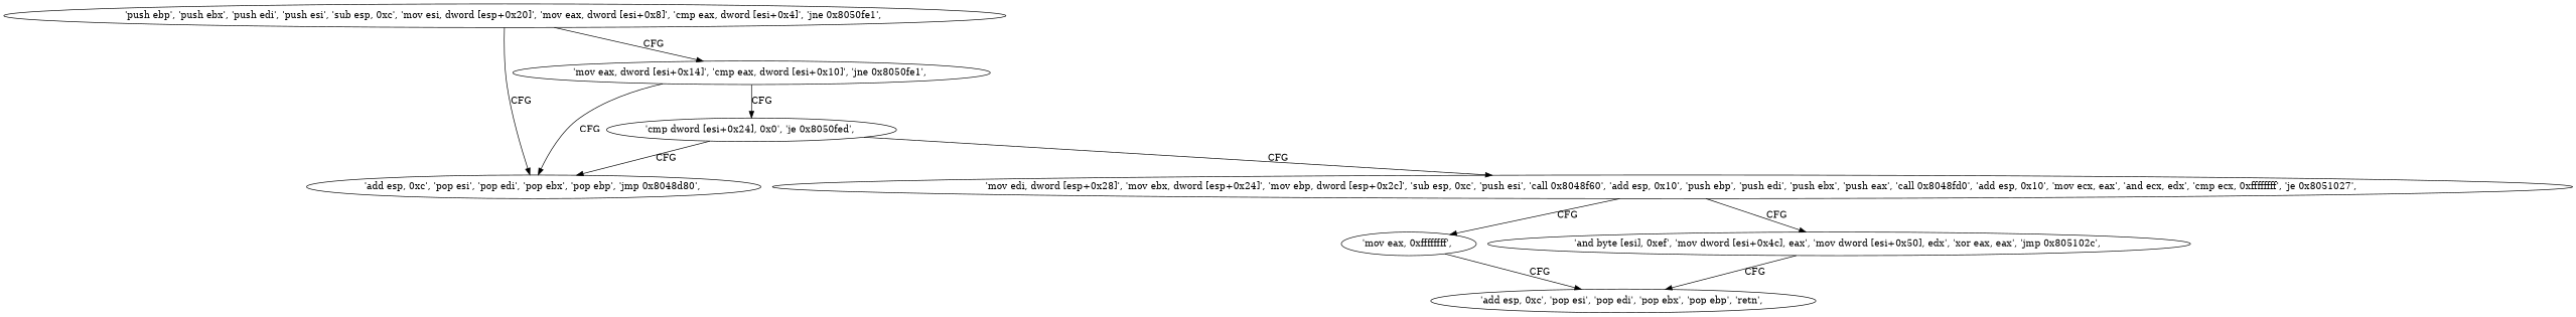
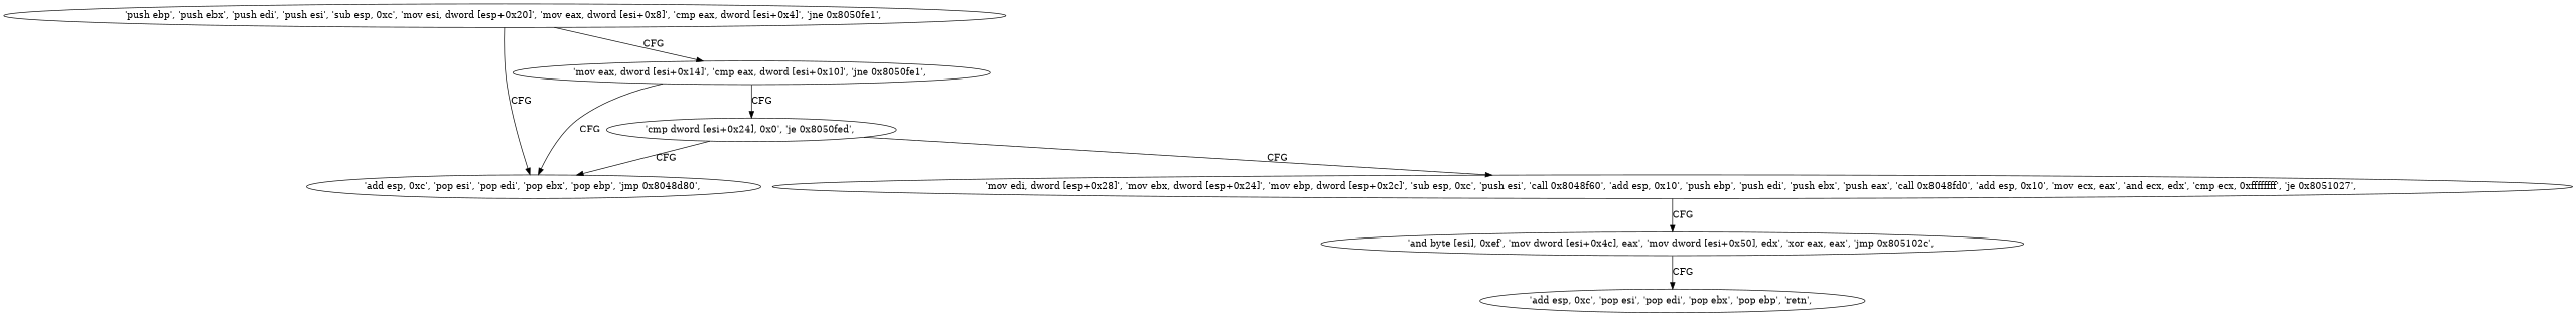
  digraph {
    n1 [label="'push ebp', 'push ebx', 'push edi', 'push esi', 'sub esp, 0xc', 'mov esi, dword [esp+0x20]', 'mov eax, dword [esi+0x8]', 'cmp eax, dword [esi+0x4]', 'jne 0x8050fe1', "]
    n2 [label="'add esp, 0xc', 'pop esi', 'pop edi', 'pop ebx', 'pop ebp', 'jmp 0x8048d80', "]
    n3 [label="'mov eax, dword [esi+0x14]', 'cmp eax, dword [esi+0x10]', 'jne 0x8050fe1', "]
    n4 [label="'cmp dword [esi+0x24], 0x0', 'je 0x8050fed', "]
    n5 [label="'mov edi, dword [esp+0x28]', 'mov ebx, dword [esp+0x24]', 'mov ebp, dword [esp+0x2c]', 'sub esp, 0xc', 'push esi', 'call 0x8048f60', 'add esp, 0x10', 'push ebp', 'push edi', 'push ebx', 'push eax', 'call 0x8048fd0', 'add esp, 0x10', 'mov ecx, eax', 'and ecx, edx', 'cmp ecx, 0xffffffff', 'je 0x8051027', "]
-   n6 [label="'mov eax, 0xffffffff', "]
    n7 [label="'and byte [esi], 0xef', 'mov dword [esi+0x4c], eax', 'mov dword [esi+0x50], edx', 'xor eax, eax', 'jmp 0x805102c', "]
    n8 [label="'add esp, 0xc', 'pop esi', 'pop edi', 'pop ebx', 'pop ebp', 'retn', "]
    n1 -> n2 [label=CFG]
    n1 -> n3 [label=CFG]
    n3 -> n2 [label=CFG]
    n3 -> n4 [label=CFG]
    n4 -> n2 [label=CFG]
    n4 -> n5 [label=CFG]
-   n5 -> n6 [label=CFG]
    n5 -> n7 [label=CFG]
-   n6 -> n8 [label=CFG]
    n7 -> n8 [label=CFG]
  }
